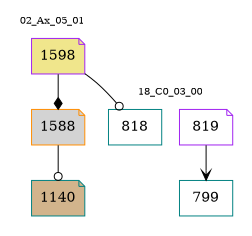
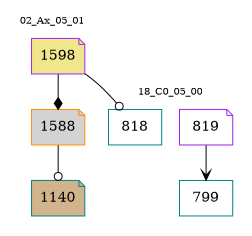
  digraph {
    node [color=teal fillcolor=white shape=note style=filled]
    edge [arrowhead=odot color=black]
    n1 [color=purple fillcolor=khaki label=1598]
    n2 [color=darkorange fillcolor=lightgrey label=1588]
    n3 [fillcolor=tan label=1140]
    n4 [color=purple label=819]
    n5 [label=799 shape=box]
    n6 [label=818 shape=box]
    subgraph cluster_1 {
      color=white
      fontsize=10
      label="02_Ax_05_01"
      n1
      n2
      n3
    }
    subgraph cluster_2 {
      color=white
      fontsize=10
-     label="18_C0_03_00"
+     label="18_C0_05_00"
      n4
      n5
      n6
    }
    n1 -> n2 [arrowhead=diamond]
    n1 -> n6
    n2 -> n3
    n4 -> n5 [arrowhead=vee]
  }
